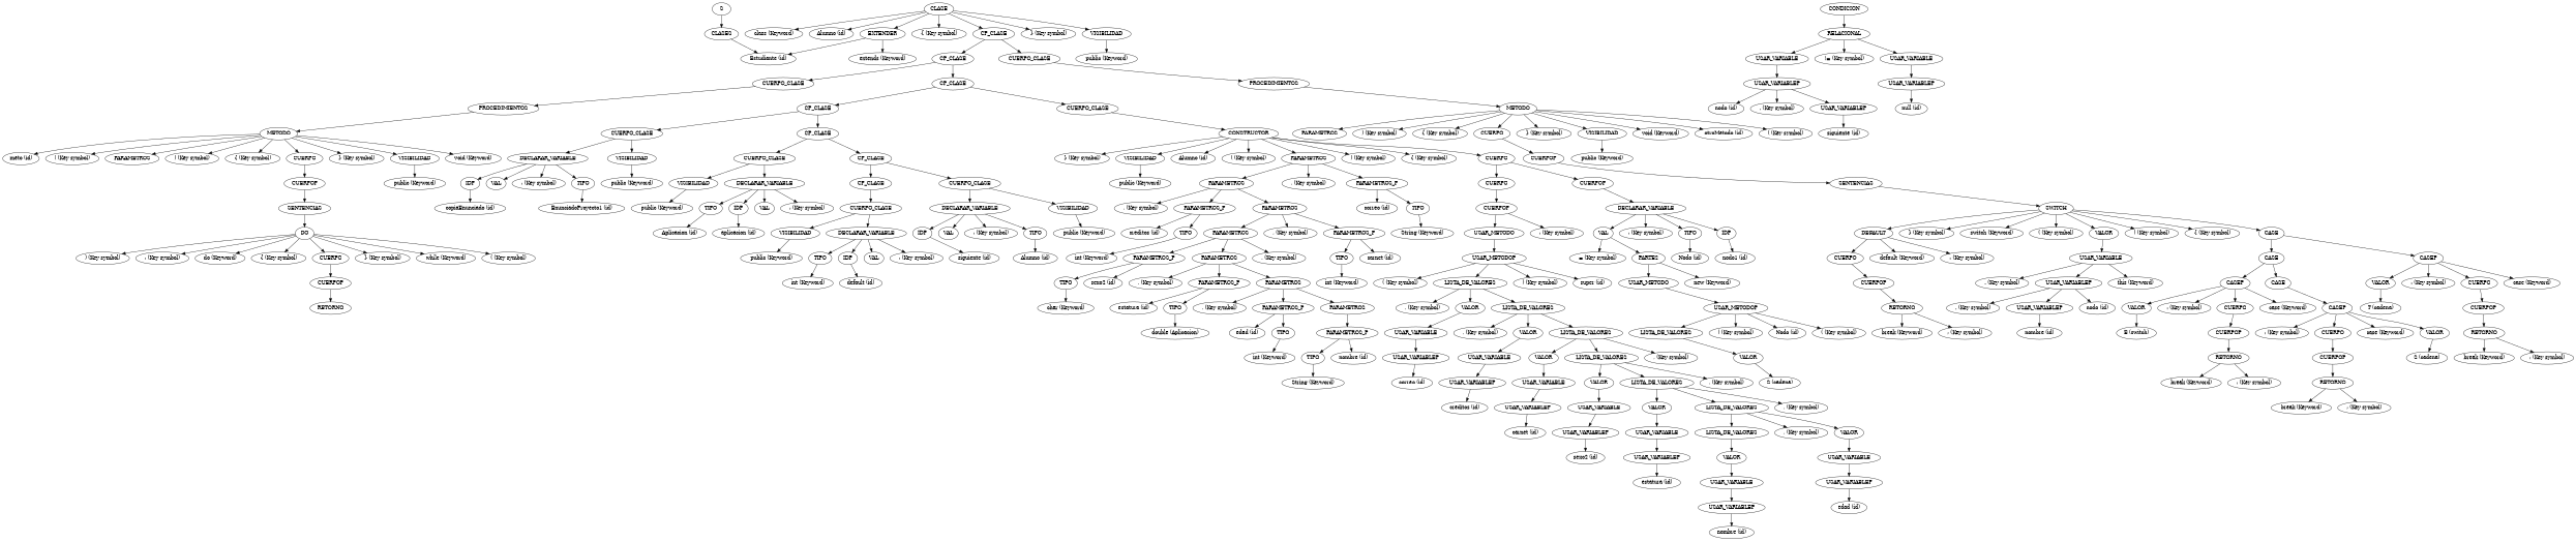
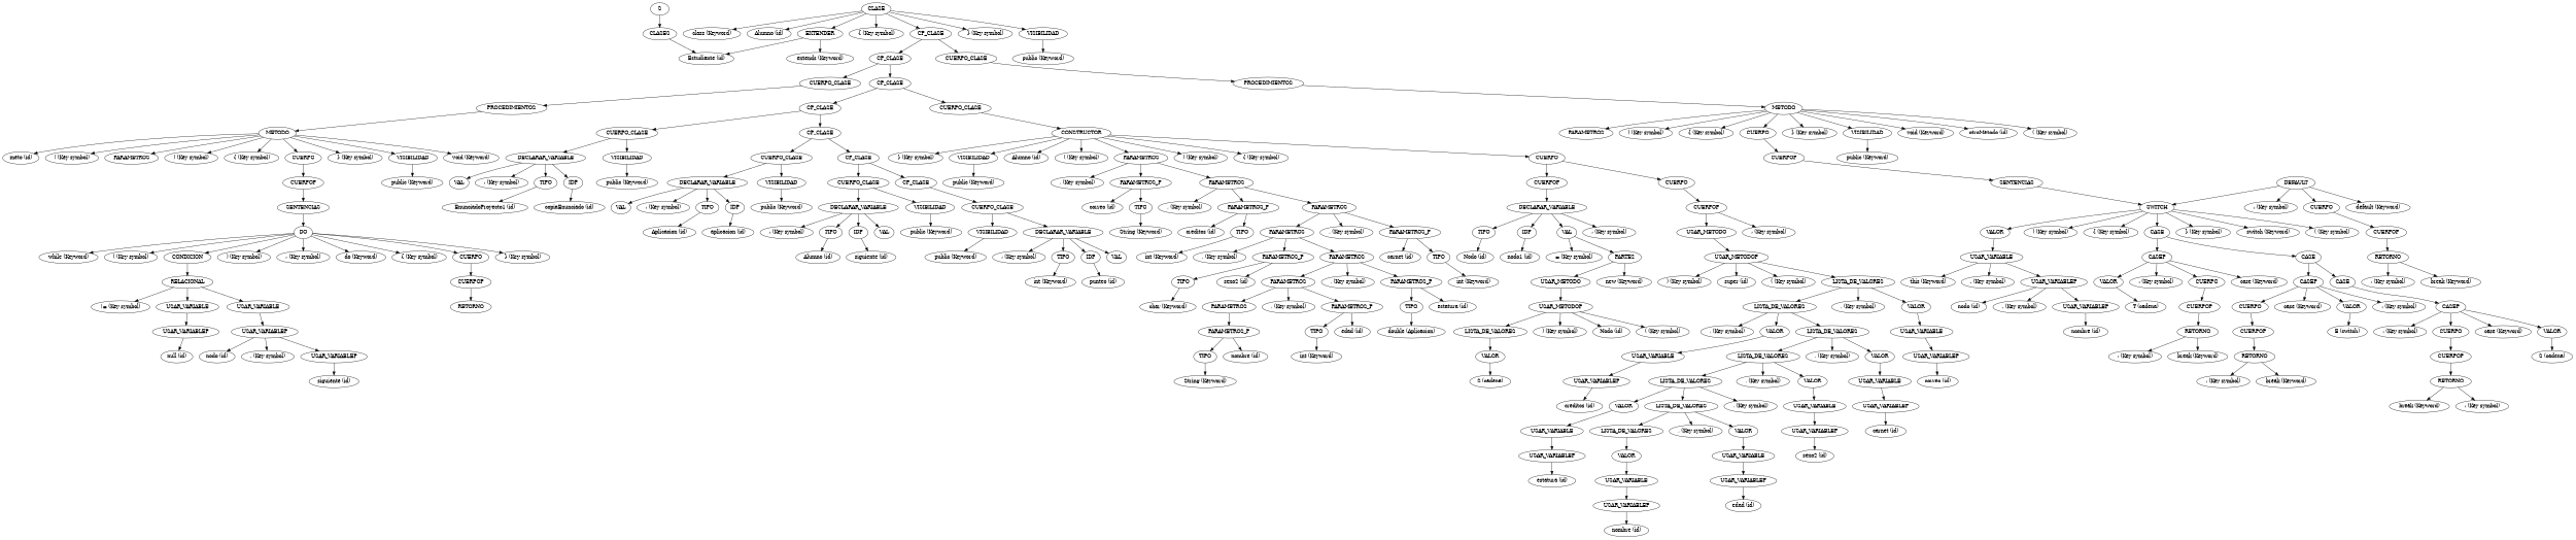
  digraph {
    n1 [label=S]
    n2 [label=CLASES]
    n3 [label="Estudiante (id)"]
    n4 [label=CLASE]
    n5 [label=VISIBILIDAD]
    n6 [label="class (Keyword)"]
    n7 [label="Alumno (id)"]
    n8 [label=EXTENDER]
    n9 [label="{ (Key symbol)"]
    n10 [label=CP_CLASE]
    n11 [label="} (Key symbol)"]
    n12 [label="public (Keyword)"]
    n13 [label="extends (Keyword)"]
    n14 [label=CP_CLASE]
    n15 [label=CUERPO_CLASE]
    n16 [label=CP_CLASE]
    n17 [label=CUERPO_CLASE]
    n18 [label=PROCEDIMIENTOS]
    n19 [label=CP_CLASE]
    n20 [label=CUERPO_CLASE]
    n21 [label=PROCEDIMIENTOS]
    n22 [label=CP_CLASE]
    n23 [label=CUERPO_CLASE]
    n24 [label=CONSTRUCTOR]
    n25 [label=CP_CLASE]
    n26 [label=CUERPO_CLASE]
    n27 [label=VISIBILIDAD]
    n28 [label=DECLARAR_VARIABLE]
    n29 [label=CP_CLASE]
    n30 [label=CUERPO_CLASE]
    n31 [label=VISIBILIDAD]
    n32 [label=DECLARAR_VARIABLE]
    n33 [label=CUERPO_CLASE]
    n34 [label=VISIBILIDAD]
    n35 [label=DECLARAR_VARIABLE]
    n36 [label=VISIBILIDAD]
    n37 [label=DECLARAR_VARIABLE]
    n38 [label="public (Keyword)"]
    n39 [label=TIPO]
    n40 [label=IDP]
    n41 [label=VAL]
    n42 [label="; (Key symbol)"]
    n43 [label="int (Keyword)"]
-   n44 [label="default (id)"]
+   n44 [label="punteo (id)"]
    n45 [label="public (Keyword)"]
    n46 [label=TIPO]
    n47 [label=IDP]
    n48 [label=VAL]
    n49 [label="; (Key symbol)"]
    n50 [label="Alumno (id)"]
    n51 [label="siguiente (id)"]
    n52 [label="public (Keyword)"]
    n53 [label=TIPO]
    n54 [label=IDP]
    n55 [label=VAL]
    n56 [label="; (Key symbol)"]
    n57 [label="Aplicacion (id)"]
    n58 [label="aplicacion (id)"]
    n59 [label="public (Keyword)"]
    n60 [label=TIPO]
    n61 [label=IDP]
    n62 [label=VAL]
    n63 [label="; (Key symbol)"]
    n64 [label="EnunciadoProyecto1 (id)"]
    n65 [label="copiaEnunciado (id)"]
    n66 [label=VISIBILIDAD]
    n67 [label="Alumno (id)"]
    n68 [label="( (Key symbol)"]
    n69 [label=PARAMETROS]
    n70 [label=") (Key symbol)"]
    n71 [label="{ (Key symbol)"]
    n72 [label=CUERPO]
    n73 [label="} (Key symbol)"]
    n74 [label="public (Keyword)"]
    n75 [label=PARAMETROS]
    n76 [label=", (Key symbol)"]
    n77 [label=PARAMETROS_P]
    n78 [label=CUERPO]
    n79 [label=CUERPOP]
    n80 [label=PARAMETROS]
    n81 [label=", (Key symbol)"]
    n82 [label=PARAMETROS_P]
    n83 [label=TIPO]
    n84 [label="correo (id)"]
    n85 [label=PARAMETROS]
    n86 [label=", (Key symbol)"]
    n87 [label=PARAMETROS_P]
    n88 [label=TIPO]
    n89 [label="creditos (id)"]
    n90 [label=PARAMETROS]
    n91 [label=", (Key symbol)"]
    n92 [label=PARAMETROS_P]
    n93 [label=TIPO]
    n94 [label="carnet (id)"]
    n95 [label=PARAMETROS]
    n96 [label=", (Key symbol)"]
    n97 [label=PARAMETROS_P]
    n98 [label=TIPO]
    n99 [label="sexo2 (id)"]
    n100 [label=PARAMETROS]
    n101 [label=", (Key symbol)"]
    n102 [label=PARAMETROS_P]
    n103 [label=TIPO]
    n104 [label="estatura (id)"]
    n105 [label=PARAMETROS_P]
    n106 [label=TIPO]
    n107 [label="edad (id)"]
    n108 [label=TIPO]
    n109 [label="nombre (id)"]
    n110 [label="String (Keyword)"]
    n111 [label="int (Keyword)"]
    n112 [label="double (Aplicacion)"]
    n113 [label="char (Keyword)"]
    n114 [label="int (Keyword)"]
    n115 [label="int (Keyword)"]
    n116 [label="String (Keyword)"]
    n117 [label=CUERPOP]
    n118 [label=DECLARAR_VARIABLE]
    n119 [label=USAR_METODO]
    n120 [label="; (Key symbol)"]
    n121 [label=USAR_METODOP]
    n122 [label="super (id)"]
    n123 [label="( (Key symbol)"]
    n124 [label=LISTA_DE_VALORES]
    n125 [label=") (Key symbol)"]
    n126 [label=LISTA_DE_VALORES]
    n127 [label=", (Key symbol)"]
    n128 [label=VALOR]
    n129 [label=LISTA_DE_VALORES]
    n130 [label=", (Key symbol)"]
    n131 [label=VALOR]
    n132 [label=USAR_VARIABLE]
    n133 [label=LISTA_DE_VALORES]
    n134 [label=", (Key symbol)"]
    n135 [label=VALOR]
    n136 [label=USAR_VARIABLE]
    n137 [label=LISTA_DE_VALORES]
    n138 [label=", (Key symbol)"]
    n139 [label=VALOR]
    n140 [label=USAR_VARIABLE]
    n141 [label=LISTA_DE_VALORES]
    n142 [label=", (Key symbol)"]
    n143 [label=VALOR]
    n144 [label=USAR_VARIABLE]
    n145 [label=LISTA_DE_VALORES]
    n146 [label=", (Key symbol)"]
    n147 [label=VALOR]
    n148 [label=USAR_VARIABLE]
    n149 [label=VALOR]
    n150 [label=USAR_VARIABLE]
    n151 [label=USAR_VARIABLE]
    n152 [label=USAR_VARIABLEP]
    n153 [label="nombre (id)"]
    n154 [label=USAR_VARIABLEP]
    n155 [label="edad (id)"]
    n156 [label=USAR_VARIABLEP]
    n157 [label="estatura (id)"]
    n158 [label=USAR_VARIABLEP]
    n159 [label="sexo2 (id)"]
    n160 [label=USAR_VARIABLEP]
    n161 [label="carnet (id)"]
    n162 [label=USAR_VARIABLEP]
    n163 [label="creditos (id)"]
    n164 [label=USAR_VARIABLEP]
    n165 [label="correo (id)"]
    n166 [label=TIPO]
    n167 [label=IDP]
    n168 [label=VAL]
    n169 [label="; (Key symbol)"]
    n170 [label="Nodo (id)"]
    n171 [label="nodo1 (id)"]
    n172 [label="= (Key symbol)"]
    n173 [label=PARTE2]
    n174 [label="new (Keyword)"]
    n175 [label=USAR_METODO]
    n176 [label=USAR_METODOP]
    n177 [label="Nodo (id)"]
    n178 [label="( (Key symbol)"]
    n179 [label=LISTA_DE_VALORES]
    n180 [label=") (Key symbol)"]
    n181 [label=VALOR]
    n182 [label="S (cadena)"]
    n183 [label=METODO]
    n184 [label=VISIBILIDAD]
    n185 [label="void (Keyword)"]
    n186 [label="meto (id)"]
    n187 [label="( (Key symbol)"]
    n188 [label=PARAMETROS]
    n189 [label=") (Key symbol)"]
    n190 [label="{ (Key symbol)"]
    n191 [label=CUERPO]
    n192 [label="} (Key symbol)"]
    n193 [label="public (Keyword)"]
    n194 [label=CUERPOP]
    n195 [label=SENTENCIAS]
    n196 [label=DO]
    n197 [label="do (Keyword)"]
    n198 [label="{ (Key symbol)"]
    n199 [label=CUERPO]
    n200 [label="} (Key symbol)"]
    n201 [label="while (Keyword)"]
    n202 [label="( (Key symbol)"]
    n203 [label=CONDICION]
    n204 [label=") (Key symbol)"]
    n205 [label="; (Key symbol)"]
    n206 [label=CUERPOP]
    n207 [label=RELACIONAL]
    n208 [label=RETORNO]
    n209 [label=USAR_VARIABLE]
    n210 [label="!= (Key symbol)"]
    n211 [label=USAR_VARIABLE]
    n212 [label=USAR_VARIABLEP]
    n213 [label=USAR_VARIABLEP]
    n214 [label="nodo (id)"]
    n215 [label=". (Key symbol)"]
    n216 [label=USAR_VARIABLEP]
    n217 [label="siguiente (id)"]
    n218 [label="null (id)"]
    n219 [label=METODO]
    n220 [label=VISIBILIDAD]
    n221 [label="void (Keyword)"]
    n222 [label="otroMetodo (id)"]
    n223 [label="( (Key symbol)"]
    n224 [label=PARAMETROS]
    n225 [label=") (Key symbol)"]
    n226 [label="{ (Key symbol)"]
    n227 [label=CUERPO]
    n228 [label="} (Key symbol)"]
    n229 [label="public (Keyword)"]
    n230 [label=CUERPOP]
    n231 [label=SENTENCIAS]
    n232 [label=SWITCH]
    n233 [label="switch (Keyword)"]
    n234 [label="( (Key symbol)"]
    n235 [label=VALOR]
    n236 [label=") (Key symbol)"]
    n237 [label="{ (Key symbol)"]
    n238 [label=CASE]
    n239 [label=DEFAULT]
    n240 [label="} (Key symbol)"]
    n241 [label=USAR_VARIABLE]
    n242 [label=CASE]
    n243 [label=CASEP]
    n244 [label="default (Keyword)"]
    n245 [label=": (Key symbol)"]
    n246 [label=CUERPO]
    n247 [label="this (Keyword)"]
    n248 [label=". (Key symbol)"]
    n249 [label=USAR_VARIABLEP]
    n250 [label="nodo (id)"]
    n251 [label=". (Key symbol)"]
    n252 [label=USAR_VARIABLEP]
    n253 [label="nombre (id)"]
    n254 [label=CASE]
    n255 [label=CASEP]
    n256 [label="case (Keyword)"]
    n257 [label=VALOR]
    n258 [label=": (Key symbol)"]
    n259 [label=CUERPO]
    n260 [label=CASEP]
    n261 [label="case (Keyword)"]
    n262 [label=VALOR]
    n263 [label=": (Key symbol)"]
    n264 [label=CUERPO]
    n265 [label="case (Keyword)"]
    n266 [label=VALOR]
    n267 [label=": (Key symbol)"]
    n268 [label=CUERPO]
    n269 [label="S (cadena)"]
    n270 [label=CUERPOP]
    n271 [label=RETORNO]
    n272 [label="break (Keyword)"]
    n273 [label="; (Key symbol)"]
    n274 [label="E (switch)"]
    n275 [label=CUERPOP]
    n276 [label=RETORNO]
    n277 [label="break (Keyword)"]
    n278 [label="; (Key symbol)"]
    n279 [label="T (cadena)"]
    n280 [label=CUERPOP]
    n281 [label=RETORNO]
    n282 [label="break (Keyword)"]
    n283 [label="; (Key symbol)"]
    n284 [label=CUERPOP]
    n285 [label=RETORNO]
    n286 [label="break (Keyword)"]
    n287 [label="; (Key symbol)"]
    n1 -> n2
    n2 -> n3
    n4 -> n5
    n4 -> n6
    n4 -> n7
    n4 -> n8
    n4 -> n9
    n4 -> n10
    n4 -> n11
    n5 -> n12
    n8 -> n3
    n8 -> n13
    n10 -> n14
    n10 -> n15
    n14 -> n16
    n14 -> n17
    n15 -> n18
    n16 -> n19
    n16 -> n20
    n17 -> n21
    n18 -> n219
    n19 -> n22
    n19 -> n23
    n20 -> n24
    n21 -> n183
    n22 -> n25
    n22 -> n26
    n23 -> n27
    n23 -> n28
    n24 -> n66
    n24 -> n67
    n24 -> n68
    n24 -> n69
    n24 -> n70
    n24 -> n71
    n24 -> n72
    n24 -> n73
    n25 -> n29
    n25 -> n30
    n26 -> n31
    n26 -> n32
    n27 -> n59
    n28 -> n60
    n28 -> n61
    n28 -> n62
    n28 -> n63
    n29 -> n33
    n30 -> n34
    n30 -> n35
    n31 -> n52
    n32 -> n53
    n32 -> n54
    n32 -> n55
    n32 -> n56
    n33 -> n36
    n33 -> n37
    n34 -> n45
    n35 -> n46
    n35 -> n47
    n35 -> n48
    n35 -> n49
    n36 -> n38
    n37 -> n39
    n37 -> n40
    n37 -> n41
    n37 -> n42
    n39 -> n43
    n40 -> n44
    n46 -> n50
    n47 -> n51
    n53 -> n57
    n54 -> n58
    n60 -> n64
    n61 -> n65
    n66 -> n74
    n69 -> n75
    n69 -> n76
    n69 -> n77
    n72 -> n78
    n72 -> n79
    n75 -> n80
    n75 -> n81
    n75 -> n82
    n77 -> n83
    n77 -> n84
    n78 -> n117
    n79 -> n118
    n80 -> n85
    n80 -> n86
    n80 -> n87
    n82 -> n88
    n82 -> n89
    n83 -> n116
    n85 -> n90
    n85 -> n91
    n85 -> n92
    n87 -> n93
    n87 -> n94
    n88 -> n115
    n90 -> n95
    n90 -> n96
    n90 -> n97
    n92 -> n98
    n92 -> n99
    n93 -> n114
    n95 -> n100
    n95 -> n101
    n95 -> n102
    n97 -> n103
    n97 -> n104
    n98 -> n113
    n100 -> n105
    n102 -> n106
    n102 -> n107
    n103 -> n112
    n105 -> n108
    n105 -> n109
    n106 -> n111
    n108 -> n110
    n117 -> n119
    n117 -> n120
    n118 -> n166
    n118 -> n167
    n118 -> n168
    n118 -> n169
    n119 -> n121
    n121 -> n122
    n121 -> n123
    n121 -> n124
    n121 -> n125
    n124 -> n126
    n124 -> n127
    n124 -> n128
    n126 -> n129
    n126 -> n130
    n126 -> n131
    n128 -> n132
    n129 -> n133
    n129 -> n134
    n129 -> n135
    n131 -> n136
    n132 -> n164
    n133 -> n137
    n133 -> n138
    n133 -> n139
    n135 -> n140
    n136 -> n162
    n137 -> n141
    n137 -> n142
    n137 -> n143
    n139 -> n144
    n140 -> n160
    n141 -> n145
    n141 -> n146
    n141 -> n147
    n143 -> n148
    n144 -> n158
    n145 -> n149
    n147 -> n150
    n148 -> n156
    n149 -> n151
    n150 -> n154
    n151 -> n152
    n152 -> n153
    n154 -> n155
    n156 -> n157
    n158 -> n159
    n160 -> n161
    n162 -> n163
    n164 -> n165
    n166 -> n170
    n167 -> n171
    n168 -> n172
    n168 -> n173
    n173 -> n174
    n173 -> n175
    n175 -> n176
    n176 -> n177
    n176 -> n178
    n176 -> n179
    n176 -> n180
    n179 -> n181
    n181 -> n182
    n183 -> n184
    n183 -> n185
    n183 -> n186
    n183 -> n187
    n183 -> n188
    n183 -> n189
    n183 -> n190
    n183 -> n191
    n183 -> n192
    n184 -> n193
    n191 -> n194
    n194 -> n195
    n195 -> n196
    n196 -> n197
    n196 -> n198
    n196 -> n199
    n196 -> n200
    n196 -> n201
    n196 -> n202
+   n196 -> n203
    n196 -> n204
    n196 -> n205
    n199 -> n206
    n203 -> n207
    n206 -> n208
    n207 -> n209
    n207 -> n210
    n207 -> n211
    n209 -> n212
    n211 -> n213
    n212 -> n214
    n212 -> n215
    n212 -> n216
    n213 -> n218
    n216 -> n217
    n219 -> n220
    n219 -> n221
    n219 -> n222
    n219 -> n223
    n219 -> n224
    n219 -> n225
    n219 -> n226
    n219 -> n227
    n219 -> n228
    n220 -> n229
    n227 -> n230
    n230 -> n231
    n231 -> n232
    n232 -> n233
    n232 -> n234
    n232 -> n235
    n232 -> n236
    n232 -> n237
    n232 -> n238
-   n232 -> n239
+   n239 -> n232
    n232 -> n240
    n235 -> n241
    n238 -> n242
    n238 -> n243
    n239 -> n244
    n239 -> n245
    n239 -> n246
    n241 -> n247
    n241 -> n248
    n241 -> n249
    n242 -> n254
    n242 -> n255
    n243 -> n256
    n243 -> n257
    n243 -> n258
    n243 -> n259
    n246 -> n284
    n249 -> n250
    n249 -> n251
    n249 -> n252
    n252 -> n253
    n254 -> n260
    n255 -> n261
    n255 -> n262
    n255 -> n263
    n255 -> n264
    n257 -> n279
    n259 -> n280
    n260 -> n265
    n260 -> n266
    n260 -> n267
    n260 -> n268
    n262 -> n274
    n264 -> n275
    n266 -> n269
    n268 -> n270
    n270 -> n271
    n271 -> n272
    n271 -> n273
    n275 -> n276
    n276 -> n277
    n276 -> n278
    n280 -> n281
    n281 -> n282
    n281 -> n283
    n284 -> n285
    n285 -> n286
    n285 -> n287
  }
